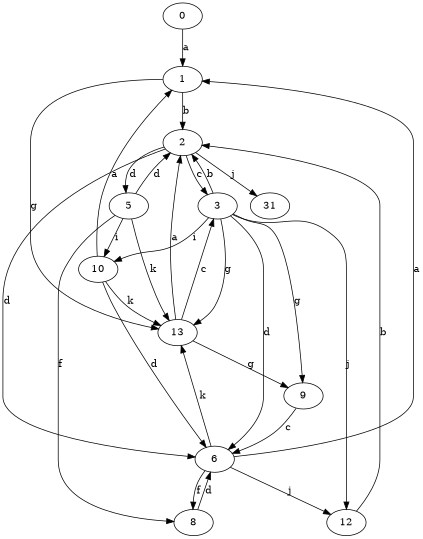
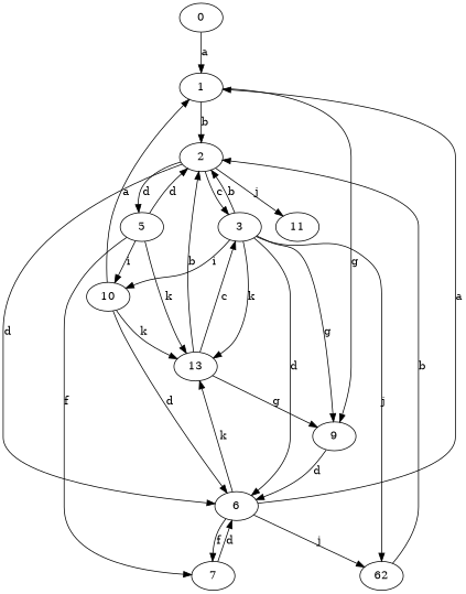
  strict digraph {
    0
    1
    2
    9
    3
    5
    6
-   11 [label=31]
+   11
    10
-   12
+   12 [label=62]
    13
-   7 [label=8]
+   7
    0 -> 1 [label=a]
    1 -> 2 [label=b]
-   1 -> 13 [label=g]
+   1 -> 9 [label=g]
    2 -> 3 [label=c]
    2 -> 5 [label=d]
    2 -> 6 [label=d]
    2 -> 11 [label=j]
-   9 -> 6 [label=c]
+   9 -> 6 [label=d]
    3 -> 2 [label=b]
    3 -> 9 [label=g]
    3 -> 6 [label=d]
    3 -> 10 [label=i]
    3 -> 12 [label=j]
-   3 -> 13 [label=g]
+   3 -> 13 [label=k]
    5 -> 2 [label=d]
    5 -> 10 [label=i]
    5 -> 13 [label=k]
    5 -> 7 [label=f]
    6 -> 1 [label=a]
    6 -> 12 [label=j]
    6 -> 13 [label=k]
    6 -> 7 [label=f]
    10 -> 1 [label=a]
    10 -> 6 [label=d]
    10 -> 13 [label=k]
    12 -> 2 [label=b]
-   13 -> 2 [label=a]
+   13 -> 2 [label=b]
    13 -> 9 [label=g]
    13 -> 3 [label=c]
    7 -> 6 [label=d]
  }
